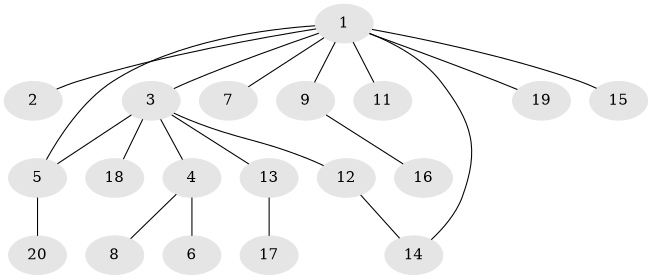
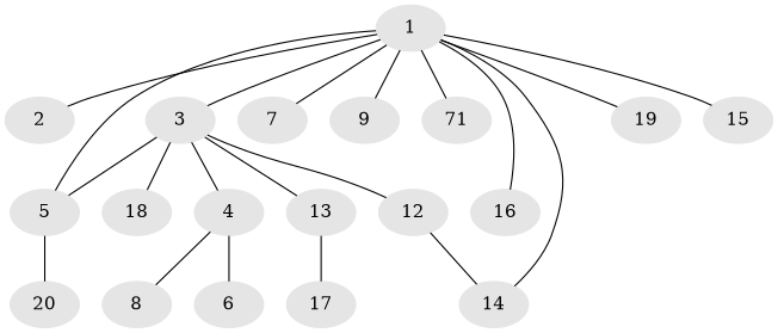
  graph {
    node [color=gray90 style=filled]
    1
    2
    3
    5
    7
    9
-   11
+   11 [label=71]
    14
    16
    19
    15
    4
    12
    13
    18
    20
    6
    8
    17
    1 -- 2
    1 -- 3
    1 -- 5
    1 -- 7
    1 -- 9
    1 -- 11
    1 -- 14
-   9 -- 16
+   1 -- 16
    1 -- 19
    1 -- 15
    3 -- 5
    3 -- 4
    3 -- 12
    3 -- 13
    3 -- 18
    5 -- 20
    4 -- 6
    4 -- 8
    12 -- 14
    13 -- 17
  }
